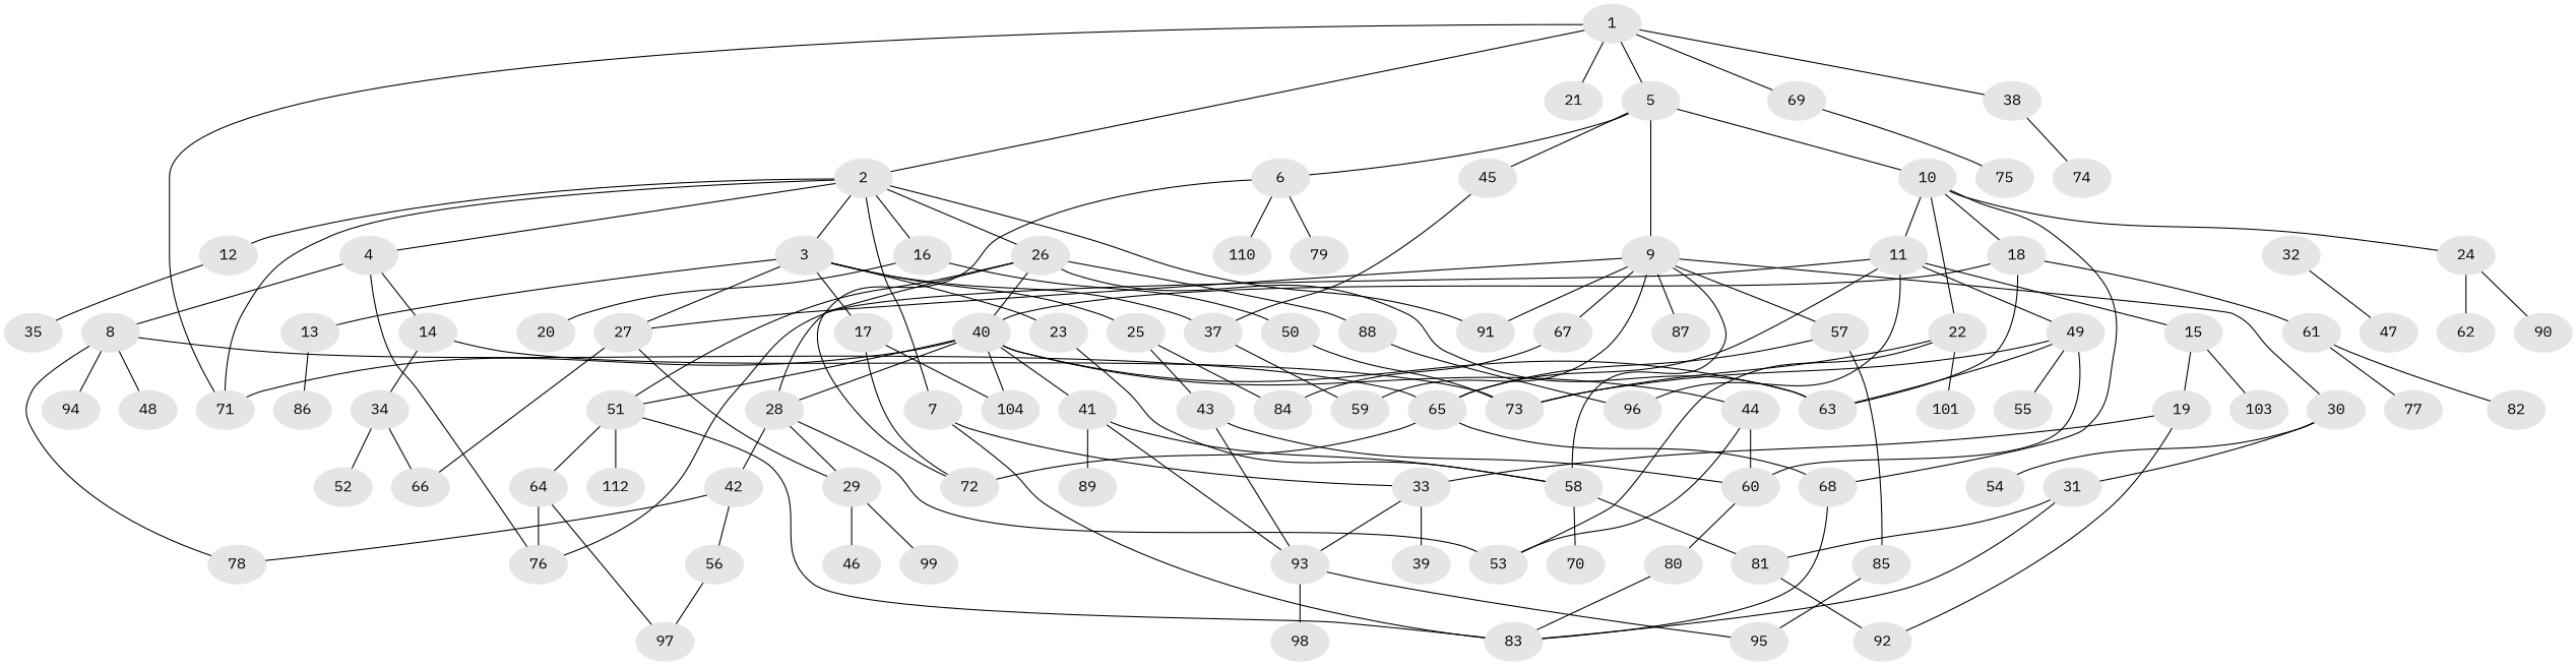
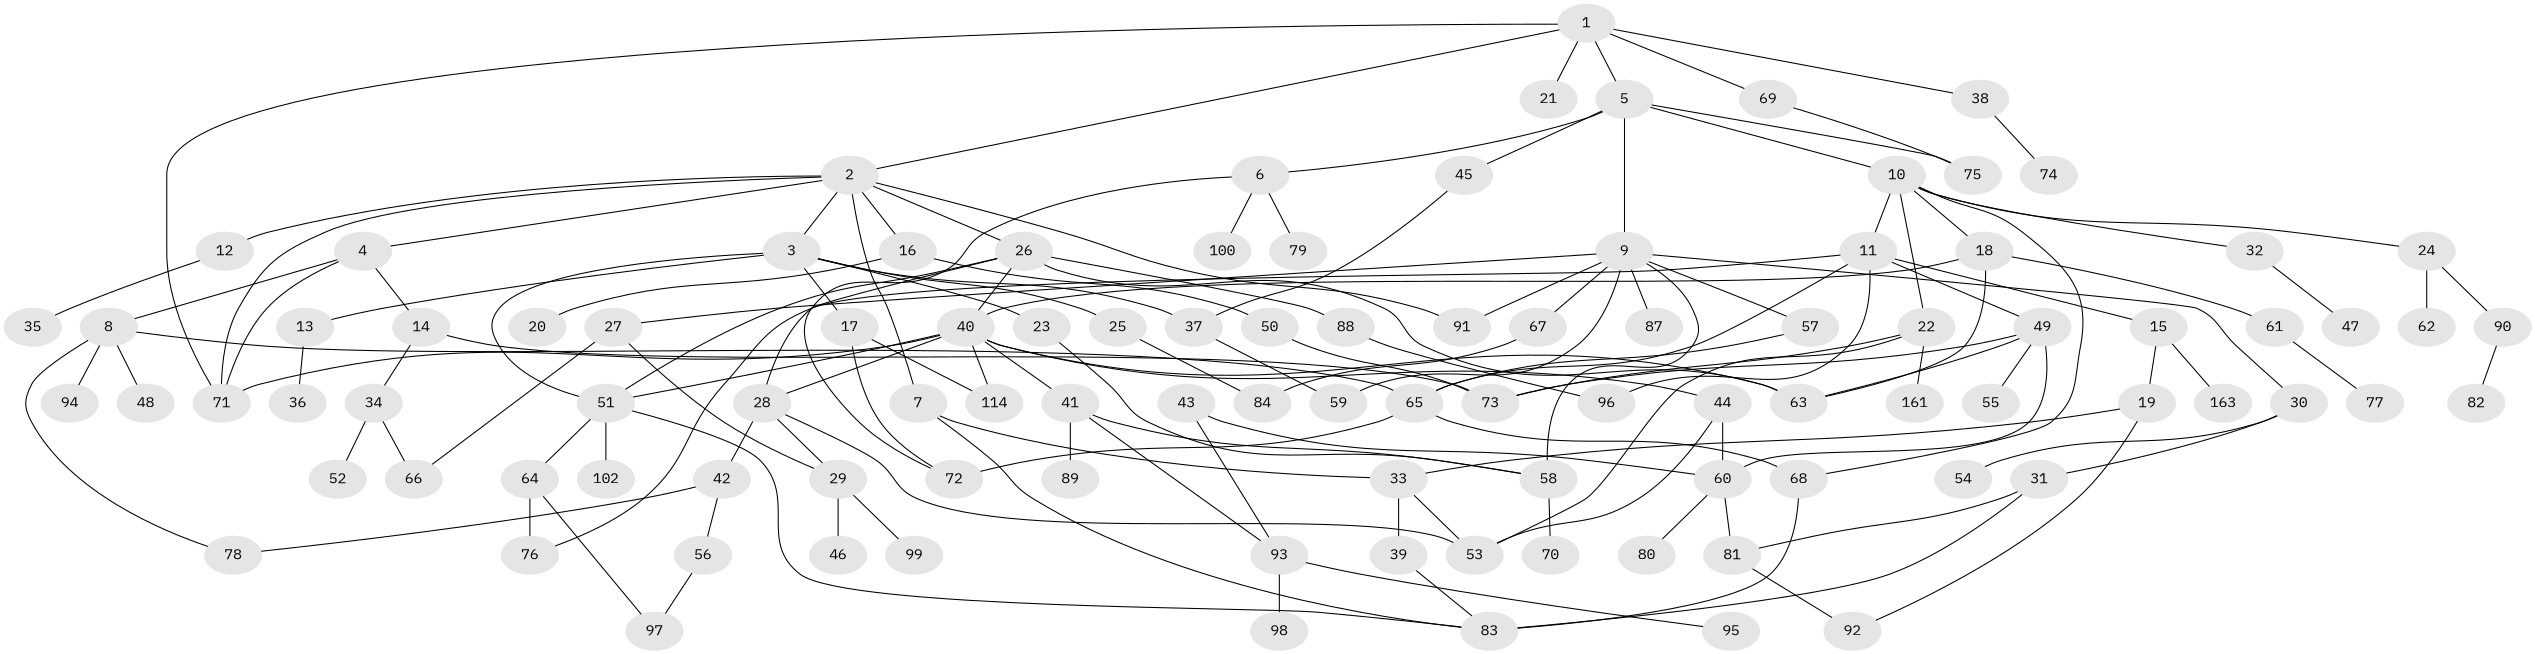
  graph {
    fontname="IBM Plex Mono"
    node [color=gray90 fontname="IBM Plex Mono" style=filled]
    edge [fontname="IBM Plex Mono"]
    1
    2
    5
    21
    38
    69
    71
    3
    4
    7
    12
    16
    26
    91
    6
    9
    10
    45
    75
    74
    13
    17
    23
    25
    37
    51
    8
    14
    76
    33
    83
    35
    20
    50
    28
    40
    63
    88
-   36 [label=86]
+   36
    72
-   104
+   104 [label=114]
    58
    43
    84
    59
    64
-   102 [label=112]
+   102
    48
    65
    78
    94
    34
    73
    79
-   100 [label=110]
+   100
    27
    30
    57
    67
    87
    11
    18
    22
    24
    32
    68
    53
    29
    42
    39
    93
    66
    31
    54
-   85
    81
    70
    15
    49
    96
    61
-   101
+   101 [label=161]
    62
    90
    47
    19
-   103
+   103 [label=163]
    60
    55
    52
    92
    41
    44
    77
    82
    46
    99
    56
    95
    98
    89
    97
    80
    1 -- 2
    1 -- 5
    1 -- 21
    1 -- 38
    1 -- 69
    1 -- 71
    2 -- 71
    2 -- 3
    2 -- 4
    2 -- 7
    2 -- 12
    2 -- 16
    2 -- 26
    2 -- 91
    5 -- 6
    5 -- 9
    5 -- 10
    5 -- 45
+   5 -- 75
    38 -- 74
    69 -- 75
    3 -- 13
    3 -- 17
    3 -- 23
    3 -- 25
    3 -- 37
-   3 -- 27
+   3 -- 51
    4 -- 8
    4 -- 14
-   4 -- 76
+   4 -- 71
    7 -- 33
    7 -- 83
    12 -- 35
    16 -- 20
    16 -- 50
    26 -- 51
    26 -- 28
    26 -- 40
    26 -- 63
    26 -- 88
    6 -- 72
    6 -- 79
    6 -- 100
    9 -- 91
    9 -- 58
    9 -- 59
    9 -- 27
    9 -- 30
    9 -- 57
    9 -- 67
    9 -- 87
    10 -- 11
    10 -- 18
    10 -- 22
    10 -- 24
+   10 -- 32
    10 -- 68
    45 -- 37
    13 -- 36
    17 -- 72
    17 -- 104
    23 -- 58
-   25 -- 43
    25 -- 84
    37 -- 59
    51 -- 83
    51 -- 64
    51 -- 102
    8 -- 48
    8 -- 65
    8 -- 78
    8 -- 94
    14 -- 34
    14 -- 73
    33 -- 39
-   33 -- 93
+   33 -- 53
    50 -- 73
    28 -- 53
    28 -- 29
    28 -- 42
    40 -- 71
    40 -- 51
    40 -- 28
    40 -- 63
    40 -- 104
    40 -- 41
    40 -- 44
    88 -- 96
-   58 -- 81
+   60 -- 81
    58 -- 70
    43 -- 93
    43 -- 60
    64 -- 76
    64 -- 97
    65 -- 72
    65 -- 68
    34 -- 66
    34 -- 52
    27 -- 29
    27 -- 66
    30 -- 31
    30 -- 54
    57 -- 65
-   57 -- 85
    67 -- 84
    11 -- 76
    11 -- 65
    11 -- 15
    11 -- 49
    11 -- 96
    18 -- 40
    18 -- 63
    18 -- 61
    22 -- 73
    22 -- 53
    22 -- 101
    24 -- 62
    24 -- 90
    32 -- 47
    68 -- 83
    29 -- 46
    29 -- 99
    42 -- 78
    42 -- 56
    93 -- 95
    93 -- 98
    31 -- 83
    31 -- 81
-   85 -- 95
    81 -- 92
    15 -- 19
    15 -- 103
    49 -- 63
    49 -- 73
    49 -- 60
    49 -- 55
    61 -- 77
-   61 -- 82
+   90 -- 82
    19 -- 33
    19 -- 92
    60 -- 80
    41 -- 58
    41 -- 93
    41 -- 89
    44 -- 53
    44 -- 60
    56 -- 97
-   80 -- 83
+   39 -- 83
  }
